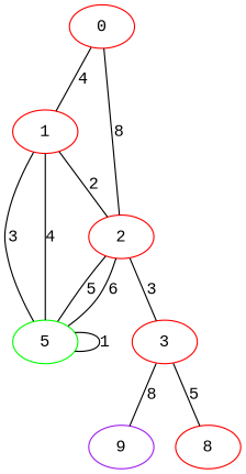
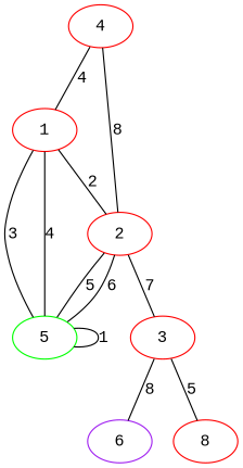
  graph {
    fontname="Liberation Mono"
    node [color=red fontname="Liberation Mono" weight=1]
    edge [fontname="Liberation Mono"]
-   0
+   0 [label=4]
    1
    2
    5 [color=green weight=2]
    3
-   6 [color=purple weight=4 label=9]
+   6 [color=purple weight=4]
    n7 [label=8]
    0 -- 1 [label=4]
    1 -- 2 [label=2]
    1 -- 5 [label=3]
    1 -- 5 [label=4]
    2 -- 0 [label=8]
    2 -- 5 [label=5]
    2 -- 5 [label=6]
-   2 -- 3 [label=3]
+   2 -- 3 [label=7]
    5 -- 5 [label=1]
    3 -- 6 [label=8]
    3 -- n7 [label=5]
  }
